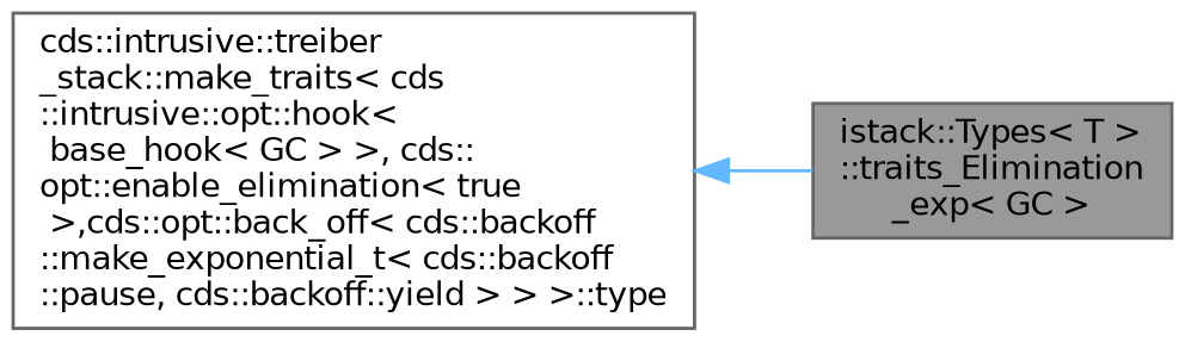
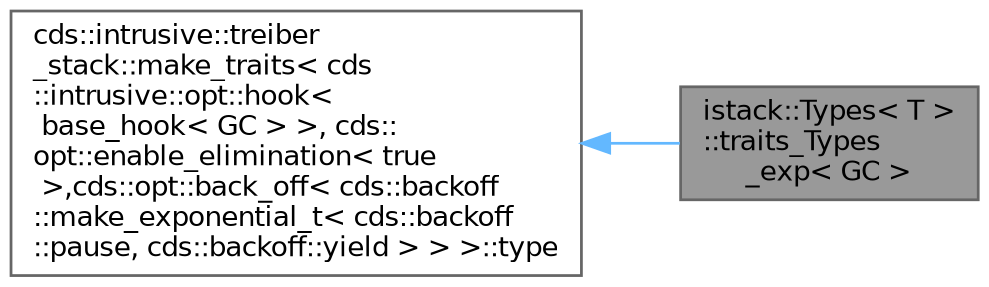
  digraph {
    rankdir=LR
    fontname="DejaVu Sans"
    node [color=gray40 fontname="DejaVu Sans" fontsize=10 shape=box style=filled]
-   n1 [fillcolor=grey60 fontcolor=black height=0.2 label="istack::Types\< T \>\l::traits_Elimination\l_exp\< GC \>" width=0.4]
+   n1 [fillcolor=grey60 fontcolor=black height=0.2 label="istack::Types\< T \>\l::traits_Types\l_exp\< GC \>" width=0.4]
    n2 [fillcolor=white height=0.2 label="cds::intrusive::treiber\l_stack::make_traits\< cds\l::intrusive::opt::hook\<\l base_hook\< GC \> \>, cds::\lopt::enable_elimination\< true\l \>,cds::opt::back_off\< cds::backoff\l::make_exponential_t\< cds::backoff\l::pause, cds::backoff::yield \> \> \>::type" width=0.4]
    n2 -> n1 [color=steelblue1 dir=back fontname="DejaVu Sans" fontsize=10 labelfontname=Helvetica labelfontsize=10 style=solid]
  }
